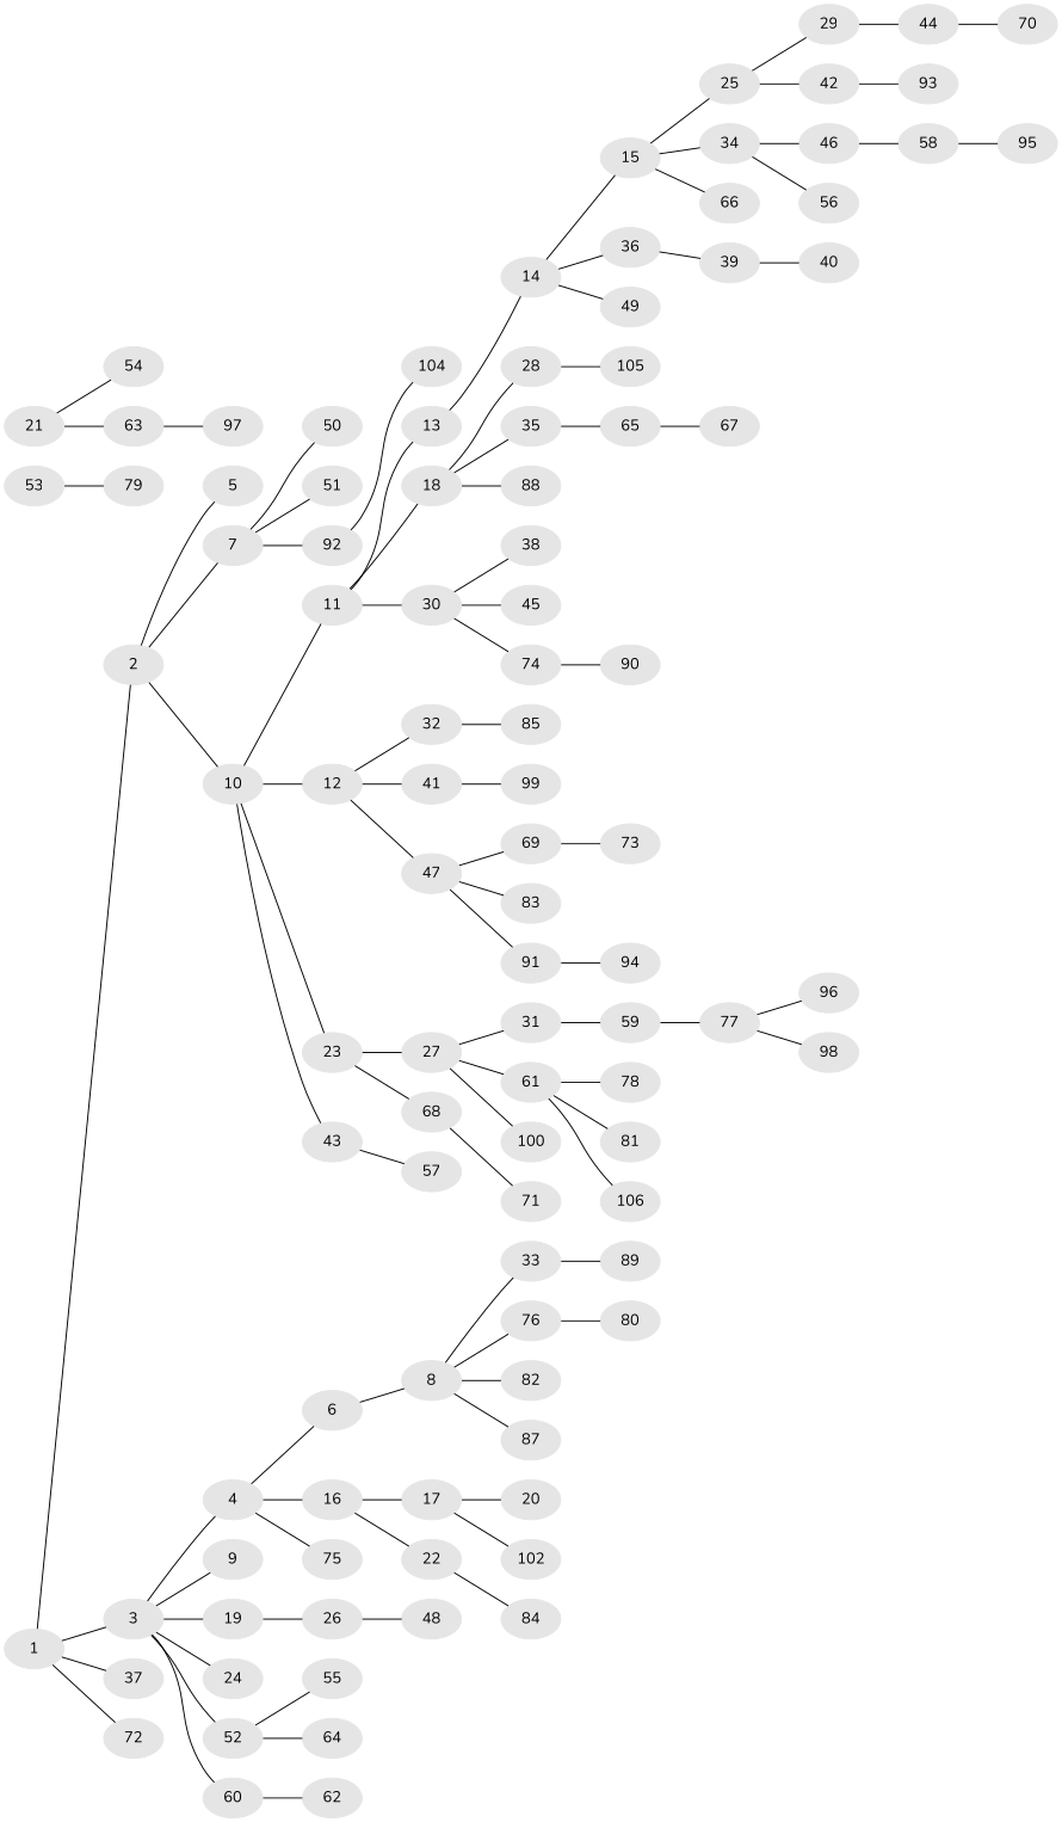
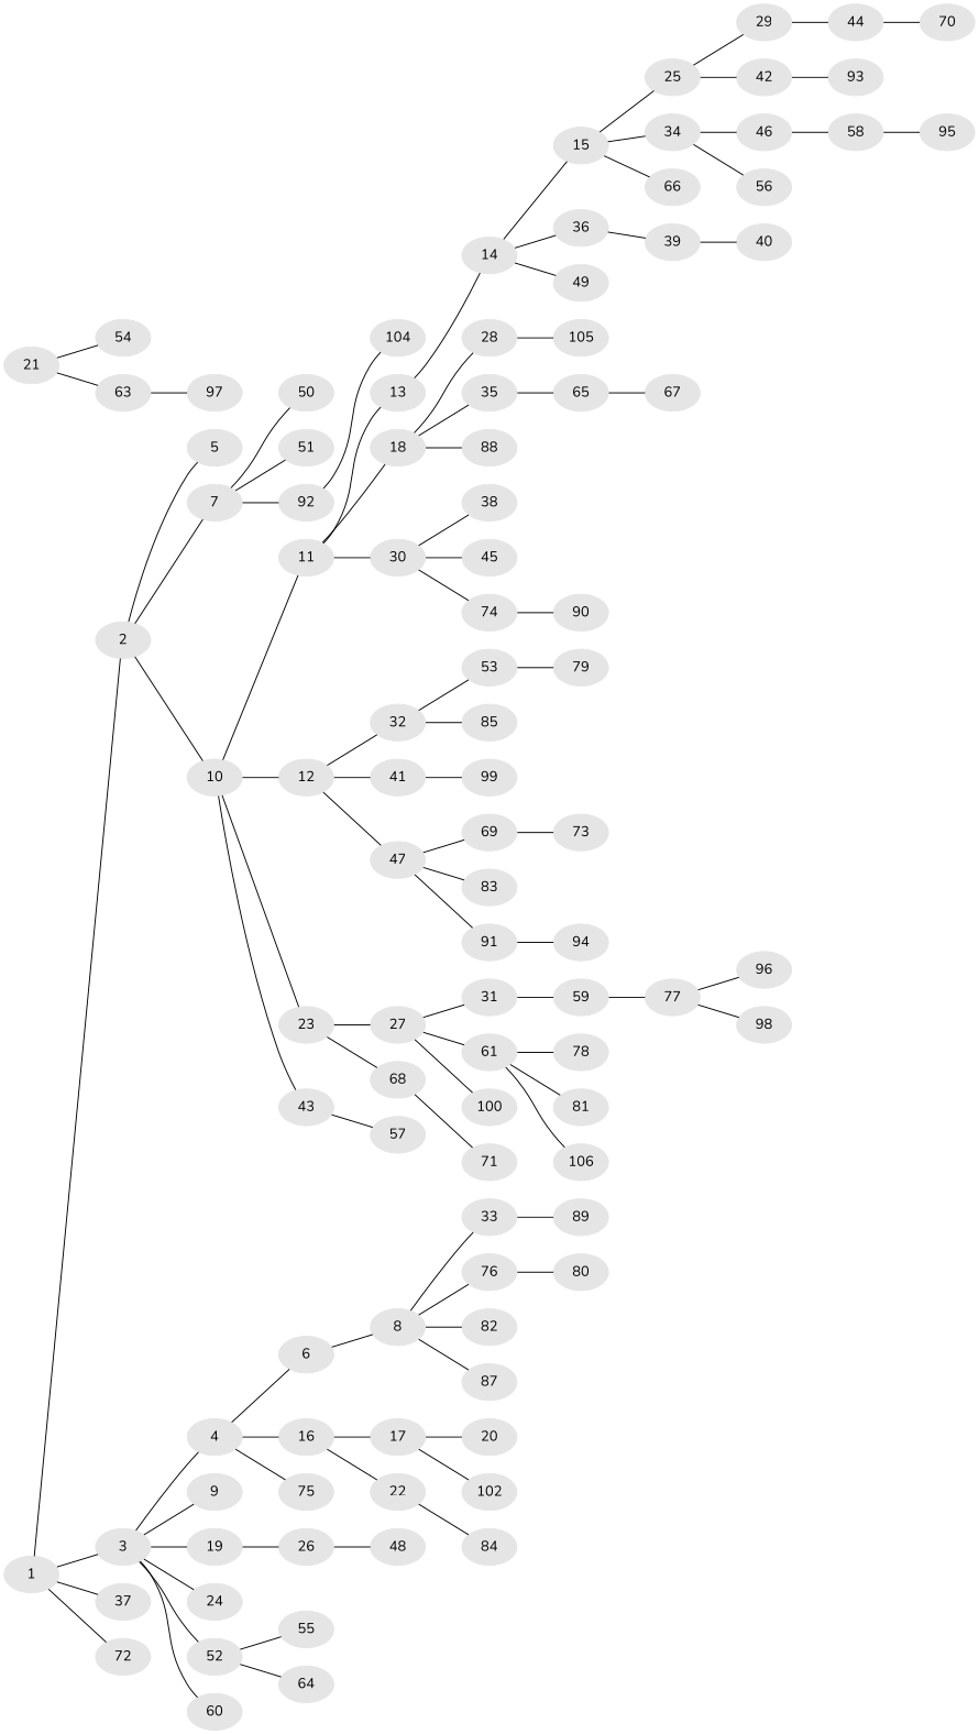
  graph {
    fontname=Nunito
    rankdir=LR
    node [color=gray90 fontname=Nunito style=filled]
    edge [fontname=Nunito]
    1
    2
    3
    37
    72
    5
    7
    10
    4
    9
    19
    24
    52
    60
    50
    51
    92
    11
    12
    23
    43
    6
    16
    75
    26
    55
    64
-   62
    8
    17
    22
    33
    76
    82
    87
    104
    89
    80
    13
    18
    30
    32
    41
    47
    27
    68
    57
    14
    28
    35
    88
    38
    45
    74
    53
    85
    99
    69
    83
    91
    15
    36
    49
    25
    34
    66
    21
    54
    63
    39
    29
    42
    46
    56
    20
    102
    84
    n78 [label=105]
    65
    48
    97
    31
    61
    100
    71
    44
    93
    59
    78
    81
    n91 [label=106]
    70
    90
    77
    79
    58
    67
    40
    95
    73
    94
    96
    98
    1 -- 2
    1 -- 3
    1 -- 37
    1 -- 72
    2 -- 5
    2 -- 7
    2 -- 10
    3 -- 4
    3 -- 9
    3 -- 19
    3 -- 24
    3 -- 52
    3 -- 60
    7 -- 50
    7 -- 51
    7 -- 92
    10 -- 11
    10 -- 12
    10 -- 23
    10 -- 43
    4 -- 6
    4 -- 16
    4 -- 75
    19 -- 26
    52 -- 55
    52 -- 64
-   60 -- 62
    92 -- 104
    11 -- 13
    11 -- 18
    11 -- 30
    12 -- 32
    12 -- 41
    12 -- 47
    23 -- 27
    23 -- 68
    43 -- 57
    6 -- 8
    16 -- 17
    16 -- 22
    26 -- 48
    8 -- 33
    8 -- 76
    8 -- 82
    8 -- 87
    17 -- 20
    17 -- 102
    22 -- 84
    33 -- 89
    76 -- 80
    13 -- 14
    18 -- 28
    18 -- 35
    18 -- 88
    30 -- 38
    30 -- 45
    30 -- 74
+   32 -- 53
    32 -- 85
    41 -- 99
    47 -- 69
    47 -- 83
    47 -- 91
    27 -- 31
    27 -- 61
    27 -- 100
    68 -- 71
    14 -- 15
    14 -- 36
    14 -- 49
    28 -- n78
    35 -- 65
    74 -- 90
    53 -- 79
    69 -- 73
    91 -- 94
    15 -- 25
    15 -- 34
    15 -- 66
    36 -- 39
    25 -- 29
    25 -- 42
    34 -- 46
    34 -- 56
    21 -- 54
    21 -- 63
    63 -- 97
    39 -- 40
    29 -- 44
    42 -- 93
    46 -- 58
    65 -- 67
    31 -- 59
    61 -- 78
    61 -- 81
    61 -- n91
    44 -- 70
    59 -- 77
    77 -- 96
    77 -- 98
    58 -- 95
  }
